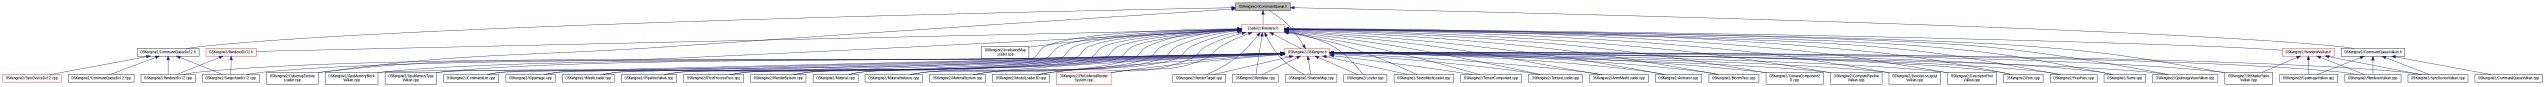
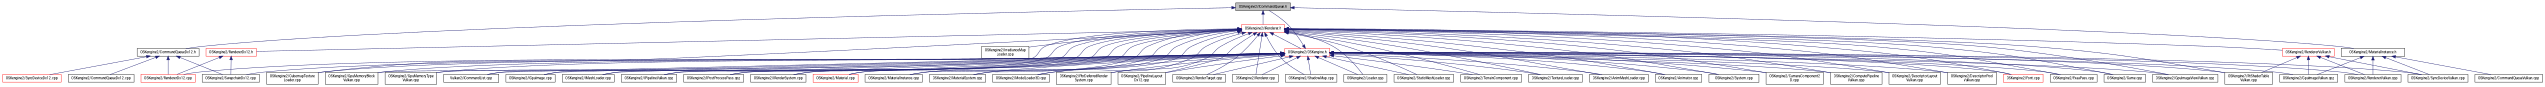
  digraph {
    fontname="Roboto Condensed"
    node [color=black fillcolor=white fontname="Roboto Condensed" fontsize=10 shape=record style=filled]
    edge [color=midnightblue dir=back fontname="Roboto Condensed" fontsize=10 labelfontname=Helvetica labelfontsize=10 style=solid]
    n1 [fillcolor=grey75 fontcolor=black height=0.2 label="OSKengine2/ICommandQueue.h" width=0.4]
    n2 [height=0.2 label="OSKengine2/CommandQueueDx12.h" width=0.4]
-   n3 [height=0.2 label="OSKengine2/CommandQueueVulkan.h" width=0.4]
-   n4 [color=red height=0.2 label="Loader2/IRenderer.h" width=0.4]
+   n3 [height=0.2 label="OSKengine2/MaterialInstance.h" width=0.4]
+   n4 [color=red height=0.2 label="OSKengine2/IRenderer.h" width=0.4]
    n5 [height=0.2 label="OSKengine2/CommandQueueDx12.cpp" width=0.4]
-   n6 [height=0.2 label="OSKengine2/RendererDx12.cpp" width=0.4]
+   n6 [color=red height=0.2 label="OSKengine2/RendererDx12.cpp" width=0.4]
    n7 [height=0.2 label="OSKengine2/SwapchainDx12.cpp" width=0.4]
    n8 [color=red height=0.2 label="OSKengine2/SyncDeviceDx12.cpp" width=0.4]
    n9 [height=0.2 label="OSKengine2/CommandQueueVulkan.cpp" width=0.4]
    n10 [height=0.2 label="OSKengine2/GpuImageVulkan.cpp" width=0.4]
    n11 [height=0.2 label="OSKengine2/RendererVulkan.cpp" width=0.4]
    n12 [height=0.2 label="OSKengine2/SyncDeviceVulkan.cpp" width=0.4]
    n13 [height=0.2 label="OSKengine2/AnimMeshLoader.cpp" width=0.4]
    n14 [height=0.2 label="OSKengine2/Animator.cpp" width=0.4]
-   n15 [height=0.2 label="OSKengine2/BloomPass.cpp" width=0.4]
+   n15 [height=0.2 label="OSKengine2/System.cpp" width=0.4]
    n16 [height=0.2 label="OSKengine2/CameraComponent2\lD.cpp" width=0.4]
    n17 [height=0.2 label="OSKengine2/ComputePipeline\lVulkan.cpp" width=0.4]
    n18 [height=0.2 label="OSKengine2/CubemapTexture\lLoader.cpp" width=0.4]
    n19 [height=0.2 label="OSKengine2/DescriptorLayout\lVulkan.cpp" width=0.4]
    n20 [height=0.2 label="OSKengine2/DescriptorPool\lVulkan.cpp" width=0.4]
-   n21 [height=0.2 label="OSKengine2/Font.cpp" width=0.4]
+   n21 [color=red height=0.2 label="OSKengine2/Font.cpp" width=0.4]
    n22 [height=0.2 label="OSKengine2/FxaaPass.cpp" width=0.4]
    n23 [height=0.2 label="OSKengine2/Game.cpp" width=0.4]
    n24 [height=0.2 label="OSKengine2/GpuImageViewVulkan.cpp" width=0.4]
    n25 [height=0.2 label="OSKengine2/GpuMemoryBlock\lVulkan.cpp" width=0.4]
    n26 [height=0.2 label="OSKengine2/GpuMemoryType\lVulkan.cpp" width=0.4]
-   n27 [height=0.2 label="OSKengine2/ICommandList.cpp" width=0.4]
+   n27 [height=0.2 label="Vulkan2/ICommandList.cpp" width=0.4]
    n28 [height=0.2 label="OSKengine2/IGpuImage.cpp" width=0.4]
    n29 [height=0.2 label="OSKengine2/IMeshLoader.cpp" width=0.4]
    n30 [height=0.2 label="OSKengine2/IPipelineVulkan.cpp" width=0.4]
    n31 [height=0.2 label="OSKengine2/IPostProcessPass.cpp" width=0.4]
    n32 [height=0.2 label="OSKengine2/IRenderSystem.cpp" width=0.4]
    n33 [height=0.2 label="OSKengine2/IrradianceMap\lLoader.cpp" width=0.4]
-   n34 [height=0.2 label="OSKengine2/Material.cpp" width=0.4]
+   n34 [color=red height=0.2 label="OSKengine2/Material.cpp" width=0.4]
    n35 [height=0.2 label="OSKengine2/MaterialInstance.cpp" width=0.4]
    n36 [height=0.2 label="OSKengine2/MaterialSystem.cpp" width=0.4]
    n37 [height=0.2 label="OSKengine2/ModelLoader3D.cpp" width=0.4]
    n38 [color=red height=0.2 label="OSKengine2/OSKengine.h" width=0.4]
-   n39 [color=red height=0.2 label="OSKengine2/PbrDeferredRender\lSystem.cpp" width=0.4]
+   n39 [height=0.2 label="OSKengine2/PbrDeferredRender\lSystem.cpp" width=0.4]
+   n40 [height=0.2 label="OSKengine2/PipelineLayout\lDx12.cpp" width=0.4]
    n41 [height=0.2 label="OSKengine2/RenderTarget.cpp" width=0.4]
    n42 [height=0.2 label="OSKengine2/Renderer.cpp" width=0.4]
    n43 [height=0.2 label="OSKengine7/RtShaderTable\lVulkan.cpp" width=0.4]
    n44 [height=0.2 label="OSKengine2/ShadowMap.cpp" width=0.4]
    n45 [height=0.2 label="OSKengine2/Loader.cpp" width=0.4]
    n46 [height=0.2 label="OSKengine2/StaticMeshLoader.cpp" width=0.4]
    n47 [height=0.2 label="OSKengine2/TerrainComponent.cpp" width=0.4]
    n48 [height=0.2 label="OSKengine2/TextureLoader.cpp" width=0.4]
    n49 [color=red height=0.2 label="OSKengine2/RendererDx12.h" width=0.4]
    n50 [color=red height=0.2 label="OSKengine2/RendererVulkan.h" width=0.4]
    n1 -> n2
    n1 -> n3
    n1 -> n4
    n2 -> n5
    n2 -> n6
    n2 -> n7
    n2 -> n8
    n3 -> n9
    n3 -> n10
    n3 -> n11
    n3 -> n12
    n4 -> n13
    n4 -> n14
    n4 -> n15
    n4 -> n16
    n4 -> n17
    n4 -> n18
    n4 -> n19
    n4 -> n20
    n4 -> n21
    n4 -> n22
    n4 -> n23
    n4 -> n24
    n4 -> n25
    n4 -> n26
    n4 -> n27
    n4 -> n28
    n4 -> n29
    n4 -> n30
    n4 -> n31
    n4 -> n32
    n4 -> n33
    n4 -> n34
    n4 -> n35
    n4 -> n36
    n4 -> n37
    n4 -> n38
    n4 -> n39
+   n4 -> n40
    n4 -> n41
    n4 -> n42
    n4 -> n43
    n4 -> n44
    n4 -> n45
    n4 -> n46
    n4 -> n47
    n4 -> n48
    n4 -> n49
    n4 -> n50
    n38 -> n1
    n38 -> n6
    n38 -> n7
+   n38 -> n10
    n38 -> n11
    n38 -> n12
    n38 -> n13
    n38 -> n14
    n38 -> n15
    n38 -> n16
    n38 -> n17
-   n1 -> n18
+   n38 -> n18
    n38 -> n19
    n38 -> n20
    n38 -> n21
    n38 -> n22
    n38 -> n23
    n38 -> n24
    n38 -> n25
    n38 -> n26
    n38 -> n27
    n38 -> n28
    n38 -> n29
    n38 -> n30
    n38 -> n31
    n38 -> n32
    n38 -> n34
    n38 -> n35
    n38 -> n36
    n38 -> n37
    n38 -> n39
+   n38 -> n40
    n38 -> n41
    n38 -> n42
    n38 -> n43
    n38 -> n44
    n38 -> n45
    n38 -> n46
    n38 -> n47
    n38 -> n48
    n49 -> n6
    n49 -> n7
    n50 -> n10
    n50 -> n11
    n50 -> n12
    n50 -> n43
  }
